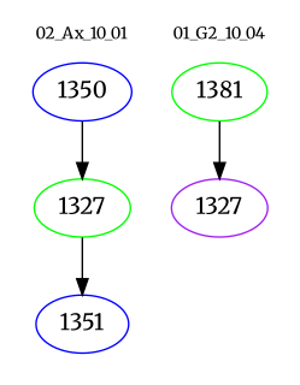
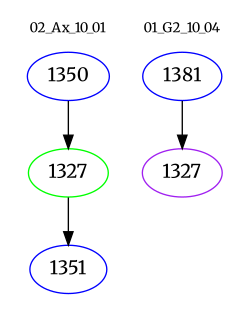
  digraph {
    fontname=Merriweather
    node [color=blue fontname=Merriweather]
    edge [color=black fontname=Merriweather]
    n1 [label=1350]
    n2 [color=green label=1327]
    n3 [label=1351]
-   n4 [color=green label=1381]
+   n4 [label=1381]
    n5 [color=purple label=1327]
    subgraph cluster_1 {
      color=white
      fontsize=10
      label="02_Ax_10_01"
      n1
      n2
      n3
    }
    subgraph cluster_2 {
      color=white
      fontsize=10
      label="01_G2_10_04"
      n4
      n5
    }
    n1 -> n2
    n2 -> n3
    n4 -> n5
  }
